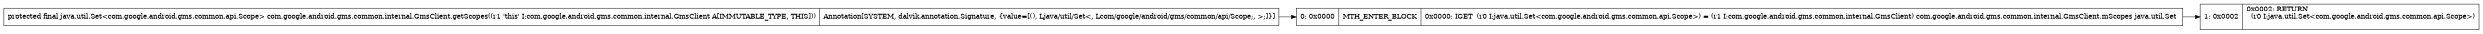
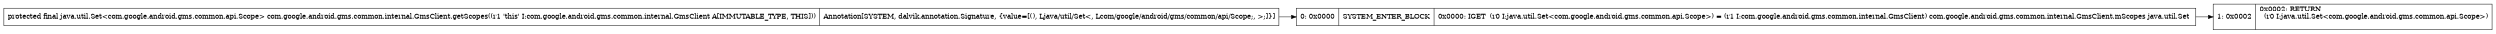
  digraph {
    rankdir=LR
    node [shape=record]
-   n1 [label="{0\:\ 0x0000|MTH_ENTER_BLOCK\l|0x0000: IGET  (r0 I:java.util.Set\<com.google.android.gms.common.api.Scope\>) = (r1 I:com.google.android.gms.common.internal.GmsClient) com.google.android.gms.common.internal.GmsClient.mScopes java.util.Set \l}"]
+   n1 [label="{0\:\ 0x0000|SYSTEM_ENTER_BLOCK\l|0x0000: IGET  (r0 I:java.util.Set\<com.google.android.gms.common.api.Scope\>) = (r1 I:com.google.android.gms.common.internal.GmsClient) com.google.android.gms.common.internal.GmsClient.mScopes java.util.Set \l}"]
    n2 [label="{1\:\ 0x0002|0x0002: RETURN  \l  (r0 I:java.util.Set\<com.google.android.gms.common.api.Scope\>)\l \l}"]
    n3 [label="{protected final java.util.Set\<com.google.android.gms.common.api.Scope\> com.google.android.gms.common.internal.GmsClient.getScopes((r1 'this' I:com.google.android.gms.common.internal.GmsClient A[IMMUTABLE_TYPE, THIS]))  | Annotation[SYSTEM, dalvik.annotation.Signature, \{value=[(), Ljava\/util\/Set\<, Lcom\/google\/android\/gms\/common\/api\/Scope;, \>;]\}]\l}"]
    n1 -> n2
    n3 -> n1
  }
